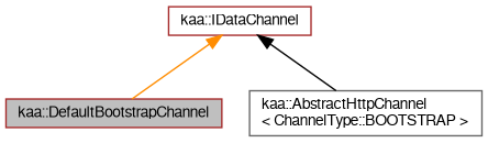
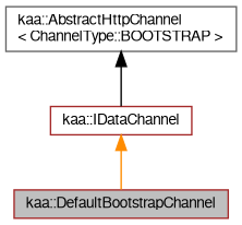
  digraph {
    node [color=brown fontname=FreeSans fontsize=10 shape=record]
    edge [dir=back fontname=FreeSans fontsize=10 labelfontname=FreeSans labelfontsize=10 style=solid]
    n1 [fillcolor=grey75 fontcolor=black height=0.2 label="kaa::DefaultBootstrapChannel" style=filled width=0.4]
    n2 [color=gray40 height=0.2 label="kaa::AbstractHttpChannel\l\< ChannelType::BOOTSTRAP \>" width=0.4]
    n3 [height=0.2 label="kaa::IDataChannel" width=0.4]
    n3 -> n1 [color=darkorange]
-   n3 -> n2 [color=black]
+   n2 -> n3 [color=black]
  }
